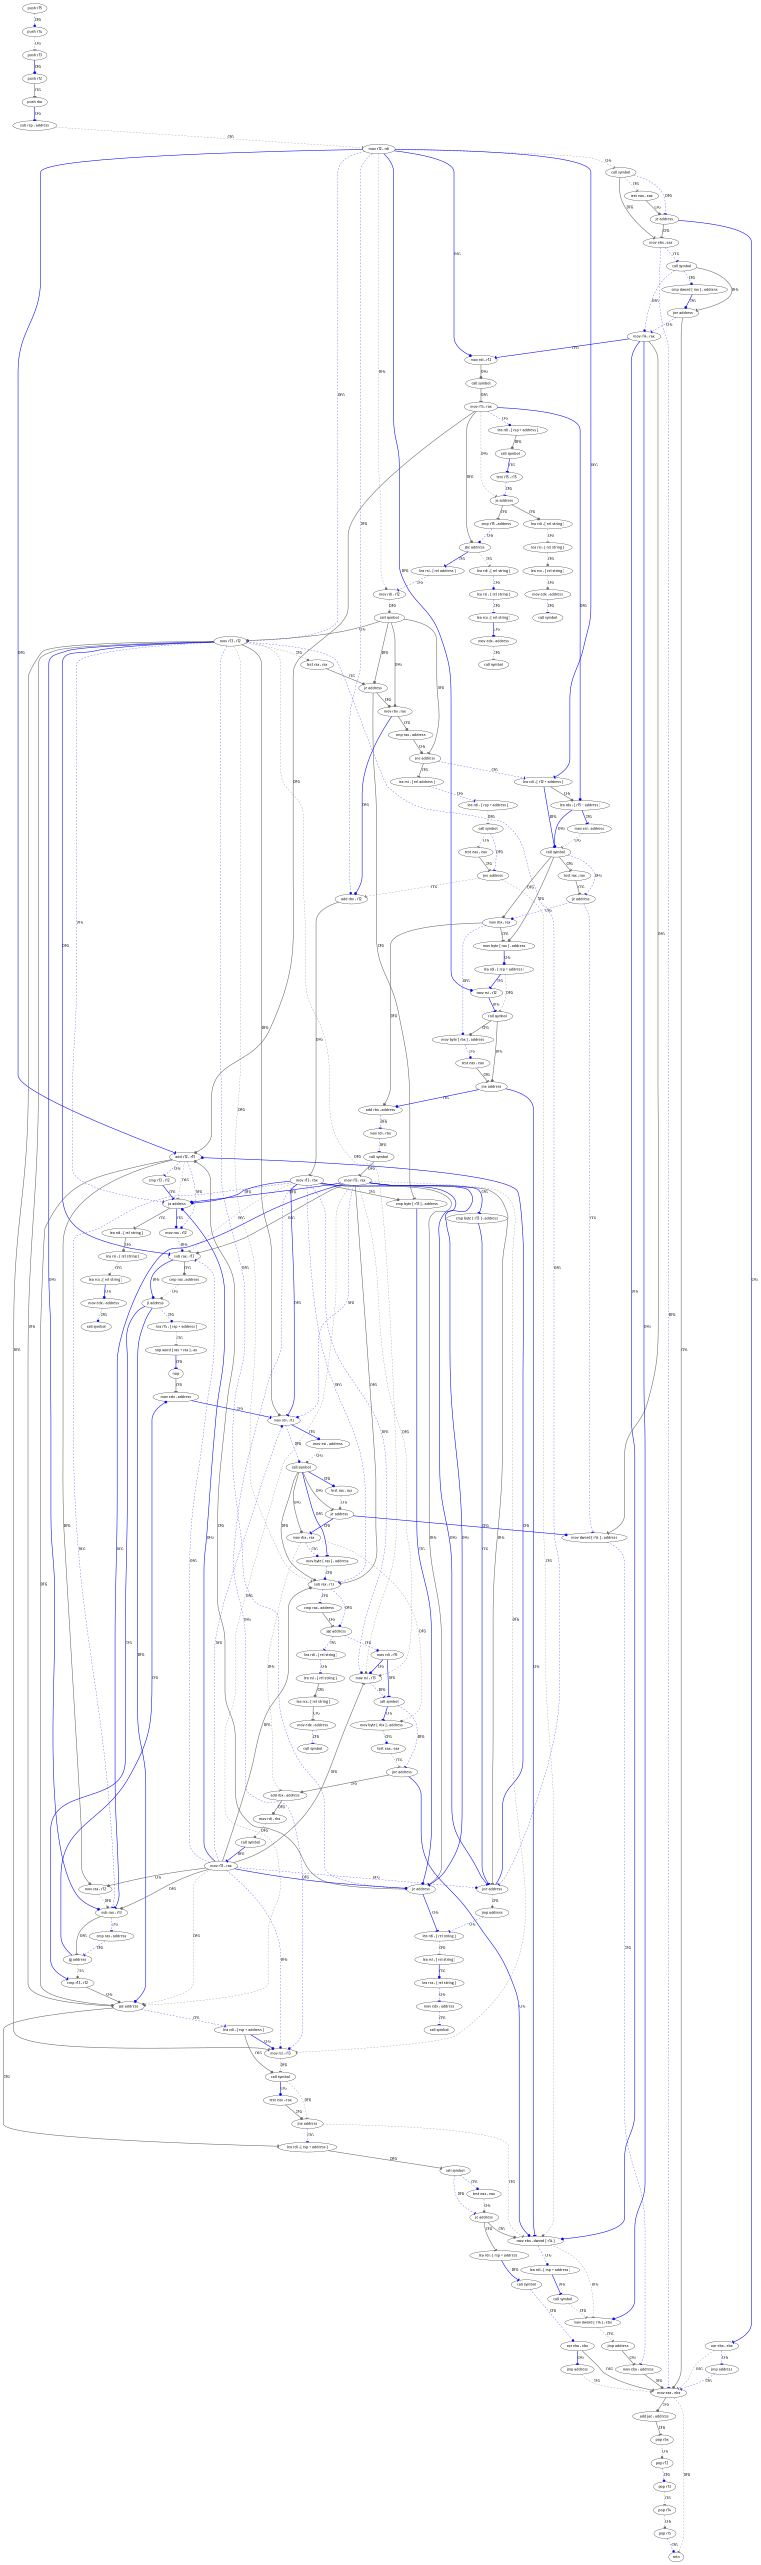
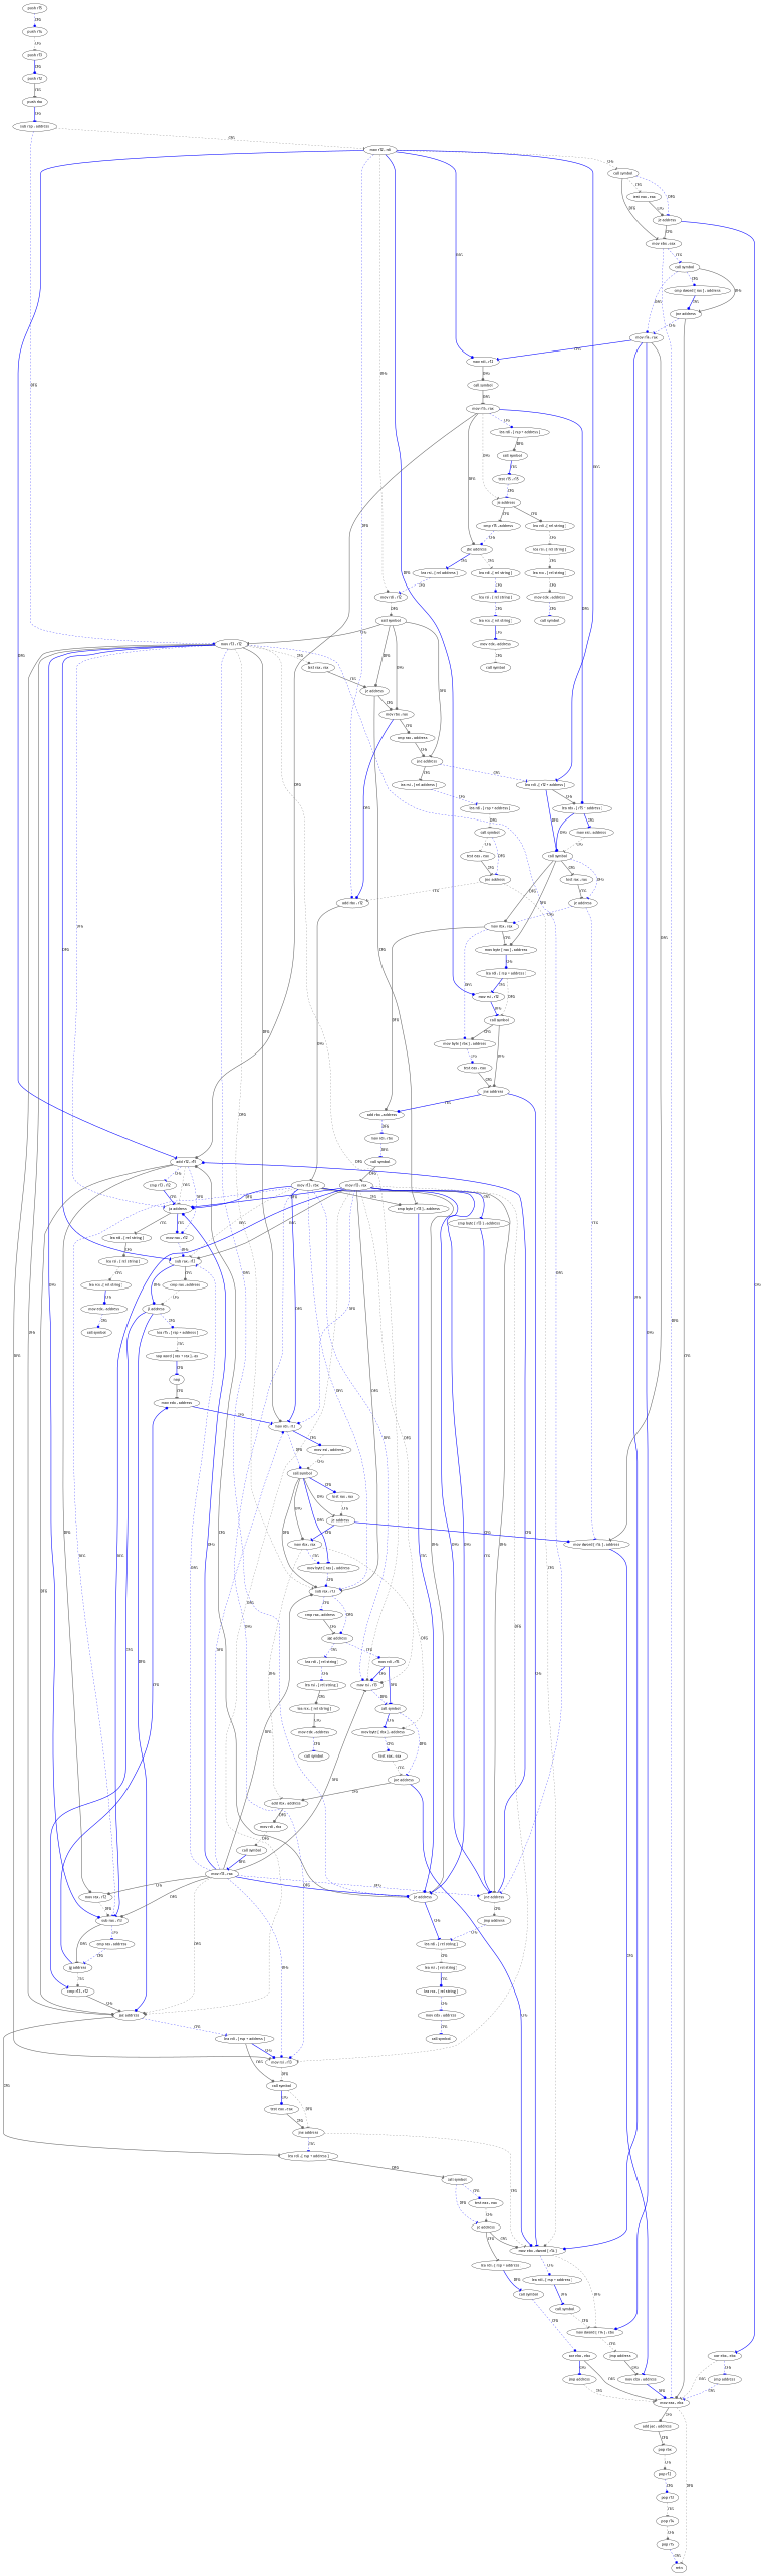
  digraph {
    fontname="Fira Sans"
    node [fontname="Fira Sans"]
    edge [arrowhead=tee color=blue fontname="Fira Sans" style=bold]
    n1 [label="push r15"]
    n2 [label="push r14"]
    n3 [label="push r13"]
    n4 [label="push r12"]
    n5 [label="push rbx"]
    n6 [label="sub rsp , address"]
    n7 [label="mov r12 , rdi"]
    n8 [label="call symbol"]
    n9 [label="mov rdi , r12"]
    n10 [label="mov rdi , r12"]
    n11 [label="mov r13 , r12"]
    n12 [label="add r12 , r15"]
    n13 [label="lea rdi , [ r12 + address ]"]
    n14 [label="add rbx , r12"]
    n15 [label="mov rsi , r12"]
    n16 [label="test eax , eax"]
    n17 [label="je address"]
    n18 [label="mov ebx , eax"]
    n19 [label="call symbol"]
    n20 [label="call symbol"]
    n21 [label="test rax , rax"]
    n22 [label="je address"]
    n23 [label="ja address"]
    n24 [label="sub rax , r13"]
    n25 [label="jae address"]
    n26 [label="jne address"]
    n27 [label="mov rsi , r13"]
    n28 [label="sub rax , r13"]
    n29 [label="mov rsi , r13"]
    n30 [label="sub rax , r13"]
    n31 [label="mov rdi , r13"]
    n32 [label="cmp r13 , r12"]
    n33 [label="mov rax , r12"]
    n34 [label="mov rax , r12"]
    n35 [label="lea rdx , [ r15 - address ]"]
    n36 [label="call symbol"]
    n37 [label="mov r13 , rbx"]
    n38 [label="call symbol"]
    n39 [label="xor ebx , ebx"]
    n40 [label="mov eax , ebx"]
    n41 [label="call symbol"]
    n42 [label="jmp address"]
    n43 [label="add jae , address"]
    n44 [label=retn]
    n45 [label="cmp dword [ rax ] , address"]
    n46 [label="jne address"]
    n47 [label="mov r14 , rax"]
    n48 [label="pop rbx"]
    n49 [label="mov ebx , dword [ r14 ]"]
    n50 [label="mov dword [ r14 ] , address"]
    n51 [label="mov dword [ r14 ] , ebx"]
    n52 [label="lea rdi , [ rsp + address ]"]
    n53 [label="mov ebx , address"]
    n54 [label="jmp address"]
    n55 [label="pop r12"]
    n56 [label="pop r13"]
    n57 [label="pop r14"]
    n58 [label="pop r15"]
    n59 [label="mov r15 , rax"]
    n60 [label="lea rdi , [ rsp + address ]"]
    n61 [label="je address"]
    n62 [label="jbe address"]
    n63 [label="call symbol"]
    n64 [label="lea rdi , [ rel string ]"]
    n65 [label="cmp r15 , address"]
    n66 [label="lea rdi , [ rel string ]"]
    n67 [label="lea rsi , [ rel address ]"]
    n68 [label="mov esi , address"]
    n69 [label="test r15 , r15"]
    n70 [label="lea rsi , [ rel string ]"]
    n71 [label="lea rcx , [ rel string ]"]
    n72 [label="mov edx , address"]
    n73 [label="call symbol"]
    n74 [label="lea rsi , [ rel string ]"]
    n75 [label="lea rcx , [ rel string ]"]
    n76 [label="mov edx , address"]
    n77 [label="call symbol"]
    n78 [label="je address"]
    n79 [label="mov rbx , rax"]
    n80 [label="jne address"]
    n81 [label="cmp byte [ r13 ] , address"]
    n82 [label="cmp rax , address"]
    n83 [label="lea rsi , [ rel address ]"]
    n84 [label="lea rdi , [ rel string ]"]
    n85 [label="lea rdi , [ rel string ]"]
    n86 [label="cmp rax , address"]
    n87 [label="jl address"]
    n88 [label="lea rdi , [ rsp + address ]"]
    n89 [label="lea rdi , [ rsp + address ]"]
    n90 [label="jmp address"]
    n91 [label="call symbol"]
    n92 [label="cmp rax , address"]
    n93 [label="jge address"]
    n94 [label="call symbol"]
    n95 [label="cmp rax , address"]
    n96 [label="jg address"]
    n97 [label="mov esi , address"]
    n98 [label="call symbol"]
    n99 [label="lea rsi , [ rel string ]"]
    n100 [label="lea rcx , [ rel string ]"]
    n101 [label="lea rdi , [ rsp + address ]"]
    n102 [label="call symbol"]
    n103 [label="test rax , rax"]
    n104 [label="je address"]
    n105 [label="mov rbx , rax"]
    n106 [label="mov byte [ rax ] , address"]
    n107 [label="mov edx , address"]
    n108 [label="call symbol"]
    n109 [label="lea rsi , [ rel string ]"]
    n110 [label="lea rcx , [ rel string ]"]
    n111 [label="test eax , eax"]
    n112 [label="jne address"]
    n113 [label="call symbol"]
    n114 [label="mov byte [ rbx ] , address"]
    n115 [label="add rbx , address"]
    n116 [label="lea rdi , [ rsp + address ]"]
    n117 [label="test eax , eax"]
    n118 [label="mov rdi , rbx"]
    n119 [label="mov edx , address"]
    n120 [label="call symbol"]
    n121 [label="cmp r13 , r12"]
    n122 [label="lea r15 , [ rsp + address ]"]
    n123 [label="nop word [ rax + rax ] , ax"]
    n124 [label=nop]
    n125 [label="jne address"]
    n126 [label="call symbol"]
    n127 [label="call symbol"]
    n128 [label="test eax , eax"]
    n129 [label="je address"]
    n130 [label="test eax , eax"]
    n131 [label="jne address"]
    n132 [label="mov edx , address"]
    n133 [label="mov r13 , rax"]
    n134 [label="cmp byte [ r13 ] , address"]
    n135 [label="lea rdi , [ rsp + address ]"]
    n136 [label="call symbol"]
    n137 [label="xor ebx , ebx"]
    n138 [label="mov rbx , rax"]
    n139 [label="mov byte [ rax ] , address"]
    n140 [label="mov byte [ rbx ] , address"]
    n141 [label="add rbx , address"]
    n142 [label="test eax , eax"]
    n143 [label="mov rdi , rbx"]
    n144 [label="lea rdi , [ rel string ]"]
    n145 [label="mov rdi , r15"]
    n146 [label="lea rsi , [ rel string ]"]
    n147 [label="lea rcx , [ rel string ]"]
    n148 [label="jne address"]
    n149 [label="jmp address"]
    n150 [label="mov edx , address"]
    n151 [label="call symbol"]
    n152 [label="call symbol"]
    n153 [label="mov r13 , rax"]
    n154 [label="test rax , rax"]
    n155 [label="je address"]
    n1 -> n2 [arrowhead=dot label=CFG style=dashed]
    n2 -> n3 [color=gray40 label=CFG style=dashed]
    n3 -> n4 [arrowhead=dot label=CFG]
    n4 -> n5 [color=gray40 label=CFG]
    n5 -> n6 [label=CFG]
    n6 -> n7 [color=gray40 label=CFG style=dashed]
    n7 -> n8 [color=gray40 label=CFG style=dashed]
    n7 -> n9 [arrowhead=dot label=DFG]
    n7 -> n10 [arrowhead=dot color=gray40 label=DFG style=dashed]
-   n7 -> n11 [arrowhead=dot label=DFG style=dashed]
+   n6 -> n11 [arrowhead=dot label=DFG style=dashed]
    n7 -> n12 [label=DFG]
    n7 -> n13 [label=DFG]
    n7 -> n14 [arrowhead=dot label=DFG style=dashed]
    n7 -> n15 [arrowhead=dot label=DFG]
    n8 -> n16 [color=gray40 label=CFG style=dashed]
    n8 -> n17 [label=DFG style=dashed]
    n8 -> n18 [color=gray40 label=DFG]
    n9 -> n19 [arrowhead=dot color=gray40 label=DFG]
    n10 -> n20 [arrowhead=dot color=gray40 label=DFG style=dashed]
    n11 -> n21 [arrowhead=dot color=gray40 label=CFG style=dashed]
    n11 -> n22 [label=DFG style=dashed]
    n11 -> n23 [label=DFG style=dashed]
    n11 -> n24 [label=DFG]
    n11 -> n25 [color=gray40 label=DFG]
    n11 -> n26 [label=DFG style=dashed]
    n11 -> n27 [color=gray40 label=DFG]
    n11 -> n28 [color=gray40 label=DFG style=dashed]
    n11 -> n29 [arrowhead=dot color=gray40 label=DFG style=dashed]
    n11 -> n30 [arrowhead=dot label=DFG]
    n11 -> n31 [arrowhead=dot color=gray40 label=DFG]
    n12 -> n23 [color=gray40 label=DFG style=dashed]
    n12 -> n25 [arrowhead=dot color=gray40 label=DFG]
    n12 -> n32 [label=CFG style=dashed]
    n12 -> n33 [arrowhead=dot label=DFG style=dashed]
    n12 -> n34 [arrowhead=dot color=gray40 label=DFG]
    n13 -> n35 [arrowhead=dot color=gray40 label=CFG]
    n13 -> n36 [label=DFG]
    n14 -> n37 [color=gray40 label=DFG]
    n15 -> n38 [label=DFG]
    n16 -> n17 [arrowhead=dot color=gray40 label=CFG]
    n17 -> n18 [color=gray40 label=CFG]
    n17 -> n39 [label=CFG]
    n18 -> n40 [label=DFG style=dashed]
    n18 -> n41 [label=CFG style=dashed]
    n19 -> n59 [color=gray40 label=DFG]
    n20 -> n11 [color=gray40 label=CFG]
    n20 -> n78 [arrowhead=dot color=gray40 label=DFG]
    n20 -> n79 [arrowhead=dot color=gray40 label=DFG]
    n20 -> n80 [color=gray40 label=DFG]
    n21 -> n78 [arrowhead=dot color=gray40 label=CFG]
    n22 -> n12 [arrowhead=dot color=gray40 label=CFG]
    n22 -> n84 [label=CFG]
    n23 -> n33 [arrowhead=dot label=CFG]
    n23 -> n85 [color=gray40 label=CFG]
    n24 -> n86 [arrowhead=dot color=gray40 label=CFG]
    n24 -> n87 [arrowhead=dot label=DFG]
    n25 -> n88 [color=gray40 label=CFG]
    n25 -> n89 [label=CFG style=dashed]
    n26 -> n12 [arrowhead=dot label=CFG]
    n26 -> n90 [arrowhead=dot color=gray40 label=CFG style=dashed]
    n27 -> n91 [color=gray40 label=DFG style=dashed]
    n28 -> n92 [label=CFG style=dashed]
    n28 -> n93 [arrowhead=dot label=DFG style=dashed]
    n29 -> n94 [label=DFG style=dashed]
    n30 -> n95 [label=CFG style=dashed]
    n30 -> n96 [color=gray40 label=DFG]
    n31 -> n97 [arrowhead=dot label=CFG]
    n31 -> n98 [arrowhead=dot label=DFG style=dashed]
    n32 -> n23 [label=CFG]
    n33 -> n24 [arrowhead=dot label=DFG style=dashed]
    n34 -> n30 [arrowhead=dot color=gray40 label=DFG style=dashed]
    n35 -> n36 [arrowhead=dot label=DFG]
    n35 -> n68 [label=CFG]
    n36 -> n103 [color=gray40 label=CFG]
    n36 -> n104 [label=DFG style=dashed]
    n36 -> n105 [arrowhead=dot color=gray40 label=DFG]
    n36 -> n106 [arrowhead=dot color=gray40 label=DFG]
    n37 -> n22 [color=gray40 label=DFG]
    n37 -> n23 [arrowhead=dot label=DFG]
    n37 -> n24 [color=gray40 label=DFG style=dashed]
    n37 -> n26 [label=DFG]
    n37 -> n27 [arrowhead=dot label=DFG style=dashed]
    n37 -> n28 [label=DFG style=dashed]
    n37 -> n29 [arrowhead=dot label=DFG style=dashed]
    n37 -> n30 [label=DFG style=dashed]
    n37 -> n31 [label=DFG]
    n37 -> n81 [arrowhead=dot color=gray40 label=CFG]
    n38 -> n114 [arrowhead=dot color=gray40 label=CFG]
    n38 -> n125 [arrowhead=dot color=gray40 label=DFG]
    n39 -> n40 [color=gray40 label=DFG style=dashed]
    n39 -> n42 [label=CFG style=dashed]
    n40 -> n43 [arrowhead=dot color=gray40 label=CFG]
    n40 -> n44 [color=gray40 label=DFG style=dashed]
    n41 -> n45 [arrowhead=dot label=CFG style=dashed]
    n41 -> n46 [color=gray40 label=DFG]
    n41 -> n47 [arrowhead=dot label=DFG style=dashed]
    n42 -> n40 [label=CFG style=dashed]
    n43 -> n48 [color=gray40 label=CFG]
    n45 -> n46 [arrowhead=dot label=CFG]
    n46 -> n40 [arrowhead=dot color=gray40 label=CFG]
    n46 -> n47 [label=CFG style=dashed]
    n47 -> n9 [label=CFG]
    n47 -> n49 [arrowhead=dot label=DFG]
    n47 -> n50 [color=gray40 label=DFG]
    n47 -> n51 [arrowhead=dot label=DFG]
    n48 -> n55 [arrowhead=dot color=gray40 label=CFG style=dashed]
    n49 -> n51 [color=gray40 label=DFG style=dashed]
    n49 -> n52 [arrowhead=dot label=CFG style=dashed]
-   n50 -> n53 [label=CFG style=dashed]
+   n50 -> n53 [label=CFG]
    n51 -> n54 [color=gray40 label=CFG style=dashed]
    n52 -> n113 [label=DFG]
-   n53 -> n40 [arrowhead=dot color=gray40 label=DFG]
+   n53 -> n40 [arrowhead=dot label=DFG]
    n54 -> n53 [color=gray40 label=CFG]
    n55 -> n56 [arrowhead=dot label=CFG style=dashed]
    n56 -> n57 [color=gray40 label=CFG style=dashed]
    n57 -> n58 [arrowhead=dot color=gray40 label=CFG style=dashed]
    n58 -> n44 [arrowhead=dot label=CFG style=dashed]
    n59 -> n12 [arrowhead=dot color=gray40 label=DFG]
    n59 -> n35 [arrowhead=dot label=DFG]
    n59 -> n60 [arrowhead=dot label=CFG style=dashed]
    n59 -> n61 [color=gray40 label=DFG style=dashed]
    n59 -> n62 [arrowhead=dot color=gray40 label=DFG]
    n60 -> n63 [arrowhead=dot color=gray40 label=DFG]
    n61 -> n64 [arrowhead=dot color=gray40 label=CFG]
    n61 -> n65 [color=gray40 label=CFG]
    n62 -> n66 [color=gray40 label=CFG style=dashed]
    n62 -> n67 [label=CFG]
    n63 -> n69 [label=CFG]
    n64 -> n70 [color=gray40 label=CFG style=dashed]
    n65 -> n62 [arrowhead=dot label=CFG style=dashed]
    n66 -> n74 [arrowhead=dot label=CFG style=dashed]
    n67 -> n10 [label=CFG style=dashed]
    n68 -> n36 [color=gray40 label=CFG style=dashed]
    n69 -> n61 [label=CFG style=dashed]
    n70 -> n71 [arrowhead=dot color=gray40 label=CFG style=dashed]
    n71 -> n72 [arrowhead=dot color=gray40 label=CFG style=dashed]
    n72 -> n73 [label=CFG style=dashed]
    n74 -> n75 [label=CFG style=dashed]
    n75 -> n76 [label=CFG]
    n76 -> n77 [color=gray40 label=CFG style=dashed]
    n78 -> n79 [arrowhead=dot color=gray40 label=CFG]
    n78 -> n81 [color=gray40 label=CFG]
    n79 -> n14 [arrowhead=dot label=DFG]
    n79 -> n82 [arrowhead=dot color=gray40 label=CFG]
    n80 -> n13 [label=CFG style=dashed]
    n80 -> n83 [color=gray40 label=CFG]
    n81 -> n22 [arrowhead=dot label=CFG]
    n82 -> n80 [arrowhead=dot color=gray40 label=CFG]
    n83 -> n101 [label=CFG style=dashed]
    n84 -> n99 [color=gray40 label=CFG style=dashed]
    n85 -> n109 [arrowhead=dot color=gray40 label=CFG]
    n86 -> n87 [arrowhead=dot color=gray40 label=CFG style=dashed]
    n87 -> n25 [arrowhead=dot label=DFG]
    n87 -> n121 [label=CFG]
    n87 -> n122 [arrowhead=dot label=CFG style=dashed]
    n88 -> n127 [color=gray40 label=DFG]
    n89 -> n27 [arrowhead=dot label=CFG]
    n89 -> n91 [arrowhead=dot color=gray40 label=DFG]
    n90 -> n84 [label=CFG style=dashed]
    n91 -> n130 [arrowhead=dot label=CFG]
    n91 -> n131 [color=gray40 label=DFG style=dashed]
    n92 -> n93 [color=gray40 label=CFG]
    n93 -> n144 [label=CFG style=dashed]
    n93 -> n145 [arrowhead=dot label=CFG style=dashed]
    n94 -> n140 [label=CFG]
    n94 -> n148 [label=DFG style=dashed]
    n95 -> n96 [label=CFG style=dashed]
    n96 -> n121 [arrowhead=dot color=gray40 label=CFG style=dashed]
    n96 -> n132 [arrowhead=dot label=CFG]
    n97 -> n98 [arrowhead=dot color=gray40 label=CFG style=dashed]
    n98 -> n28 [arrowhead=dot color=gray40 label=DFG]
    n98 -> n138 [arrowhead=dot color=gray40 label=DFG]
    n98 -> n139 [label=DFG]
    n98 -> n154 [arrowhead=dot label=CFG]
    n98 -> n155 [color=gray40 label=DFG]
    n99 -> n100 [arrowhead=dot label=CFG]
    n100 -> n107 [label=CFG style=dashed]
    n101 -> n102 [color=gray40 label=DFG style=dashed]
    n102 -> n111 [color=gray40 label=CFG style=dashed]
    n102 -> n112 [label=DFG style=dashed]
    n103 -> n104 [color=gray40 label=CFG]
    n104 -> n50 [label=CFG style=dashed]
    n104 -> n105 [arrowhead=dot label=CFG style=dashed]
    n105 -> n106 [color=gray40 label=CFG]
    n105 -> n114 [arrowhead=dot label=DFG style=dashed]
    n105 -> n115 [arrowhead=dot color=gray40 label=DFG]
    n106 -> n116 [arrowhead=dot label=CFG]
    n107 -> n108 [label=CFG style=dashed]
    n109 -> n110 [arrowhead=dot color=gray40 label=CFG style=dashed]
    n110 -> n119 [arrowhead=dot label=CFG]
    n111 -> n112 [color=gray40 label=CFG]
    n112 -> n14 [color=gray40 label=CFG style=dashed]
    n112 -> n49 [arrowhead=dot color=gray40 label=CFG style=dashed]
    n113 -> n51 [color=gray40 label=CFG style=dashed]
    n114 -> n117 [arrowhead=dot label=CFG style=dashed]
    n115 -> n118 [label=DFG style=dashed]
    n116 -> n15 [label=CFG]
    n116 -> n38 [color=gray40 label=DFG style=dashed]
    n117 -> n125 [color=gray40 label=CFG]
    n118 -> n126 [label=DFG style=dashed]
    n119 -> n120 [arrowhead=dot label=CFG style=dashed]
    n121 -> n25 [arrowhead=dot color=gray40 label=CFG]
    n122 -> n123 [color=gray40 label=CFG style=dashed]
    n123 -> n124 [label=CFG]
    n124 -> n132 [color=gray40 label=CFG]
    n125 -> n49 [label=CFG]
    n125 -> n115 [arrowhead=dot label=CFG]
    n126 -> n133 [color=gray40 label=DFG]
    n127 -> n128 [arrowhead=dot label=CFG style=dashed]
    n127 -> n129 [label=DFG style=dashed]
    n128 -> n129 [arrowhead=dot color=gray40 label=CFG style=dashed]
    n129 -> n49 [arrowhead=dot color=gray40 label=CFG]
    n129 -> n135 [color=gray40 label=CFG]
    n130 -> n131 [arrowhead=dot color=gray40 label=CFG]
    n131 -> n49 [color=gray40 label=CFG style=dashed]
    n131 -> n88 [label=CFG style=dashed]
    n132 -> n31 [label=CFG]
    n133 -> n22 [label=DFG]
    n133 -> n23 [arrowhead=dot label=DFG]
    n133 -> n24 [arrowhead=dot color=gray40 label=DFG]
    n133 -> n25 [arrowhead=dot color=gray40 label=DFG style=dashed]
    n133 -> n26 [color=gray40 label=DFG]
    n133 -> n27 [color=gray40 label=DFG style=dashed]
    n133 -> n28 [color=gray40 label=DFG]
    n133 -> n29 [arrowhead=dot color=gray40 label=DFG style=dashed]
    n133 -> n30 [label=DFG]
    n133 -> n31 [arrowhead=dot label=DFG style=dashed]
    n133 -> n134 [label=CFG]
    n134 -> n26 [label=CFG]
    n135 -> n136 [label=DFG]
    n136 -> n137 [arrowhead=dot label=CFG style=dashed]
    n137 -> n40 [color=gray40 label=DFG]
    n137 -> n149 [label=CFG]
    n138 -> n139 [arrowhead=dot label=CFG style=dashed]
    n138 -> n140 [arrowhead=dot color=gray40 label=DFG style=dashed]
    n138 -> n141 [color=gray40 label=DFG style=dashed]
    n139 -> n28 [arrowhead=dot label=CFG style=dashed]
    n140 -> n142 [arrowhead=dot label=CFG style=dashed]
    n141 -> n143 [arrowhead=dot color=gray40 label=DFG]
    n142 -> n148 [color=gray40 label=CFG style=dashed]
    n143 -> n152 [arrowhead=dot color=gray40 label=DFG style=dashed]
    n144 -> n146 [label=CFG style=dashed]
    n145 -> n29 [arrowhead=dot label=CFG]
    n145 -> n94 [label=DFG]
    n146 -> n147 [arrowhead=dot color=gray40 label=CFG]
    n147 -> n150 [color=gray40 label=CFG]
    n148 -> n49 [arrowhead=dot label=CFG]
    n148 -> n141 [arrowhead=dot color=gray40 label=CFG]
    n149 -> n40 [color=gray40 label=CFG style=dashed]
    n150 -> n151 [label=CFG style=dashed]
    n152 -> n153 [label=DFG]
    n153 -> n22 [arrowhead=dot label=DFG]
    n153 -> n23 [arrowhead=dot label=DFG]
    n153 -> n24 [label=DFG style=dashed]
    n153 -> n25 [arrowhead=dot color=gray40 label=DFG style=dashed]
    n153 -> n26 [arrowhead=dot label=DFG style=dashed]
    n153 -> n27 [arrowhead=dot label=DFG style=dashed]
    n153 -> n28 [arrowhead=dot color=gray40 label=DFG]
    n153 -> n29 [color=gray40 label=DFG]
    n153 -> n30 [arrowhead=dot color=gray40 label=DFG]
    n153 -> n31 [arrowhead=dot label=DFG style=dashed]
    n153 -> n34 [arrowhead=dot color=gray40 label=CFG]
    n154 -> n155 [arrowhead=dot color=gray40 label=CFG style=dashed]
    n155 -> n50 [arrowhead=dot label=CFG]
    n155 -> n138 [label=CFG]
  }
